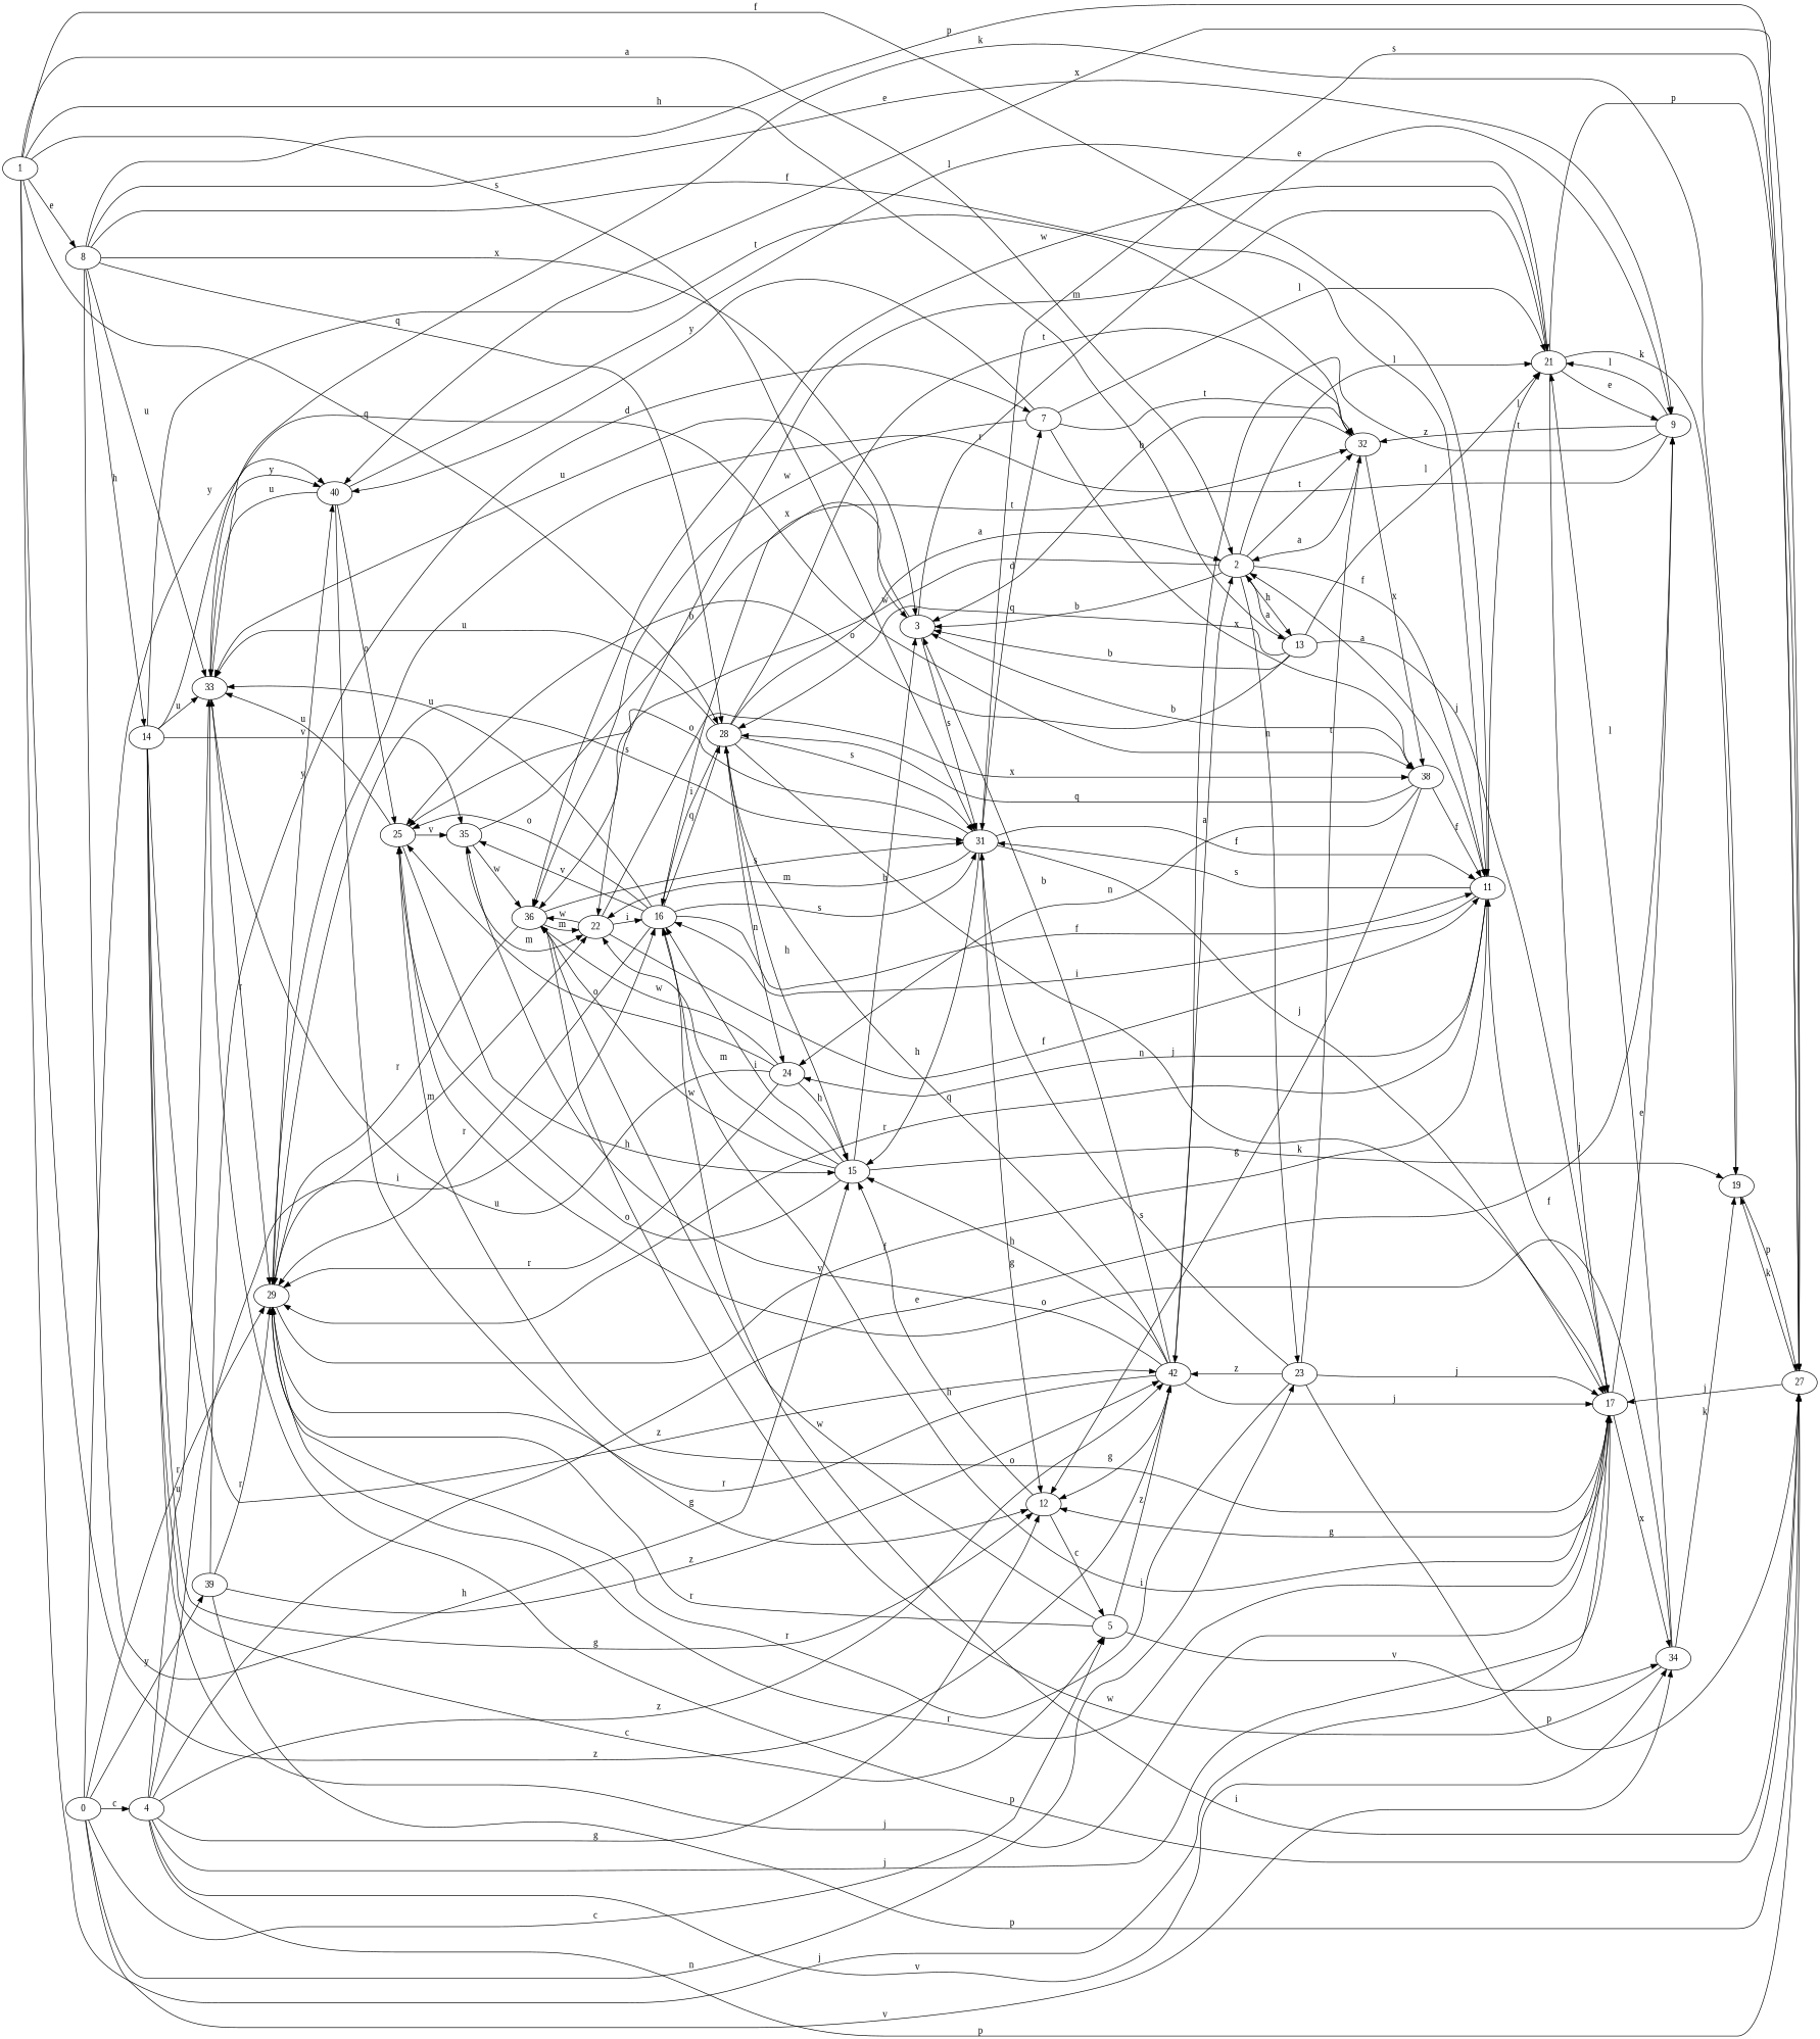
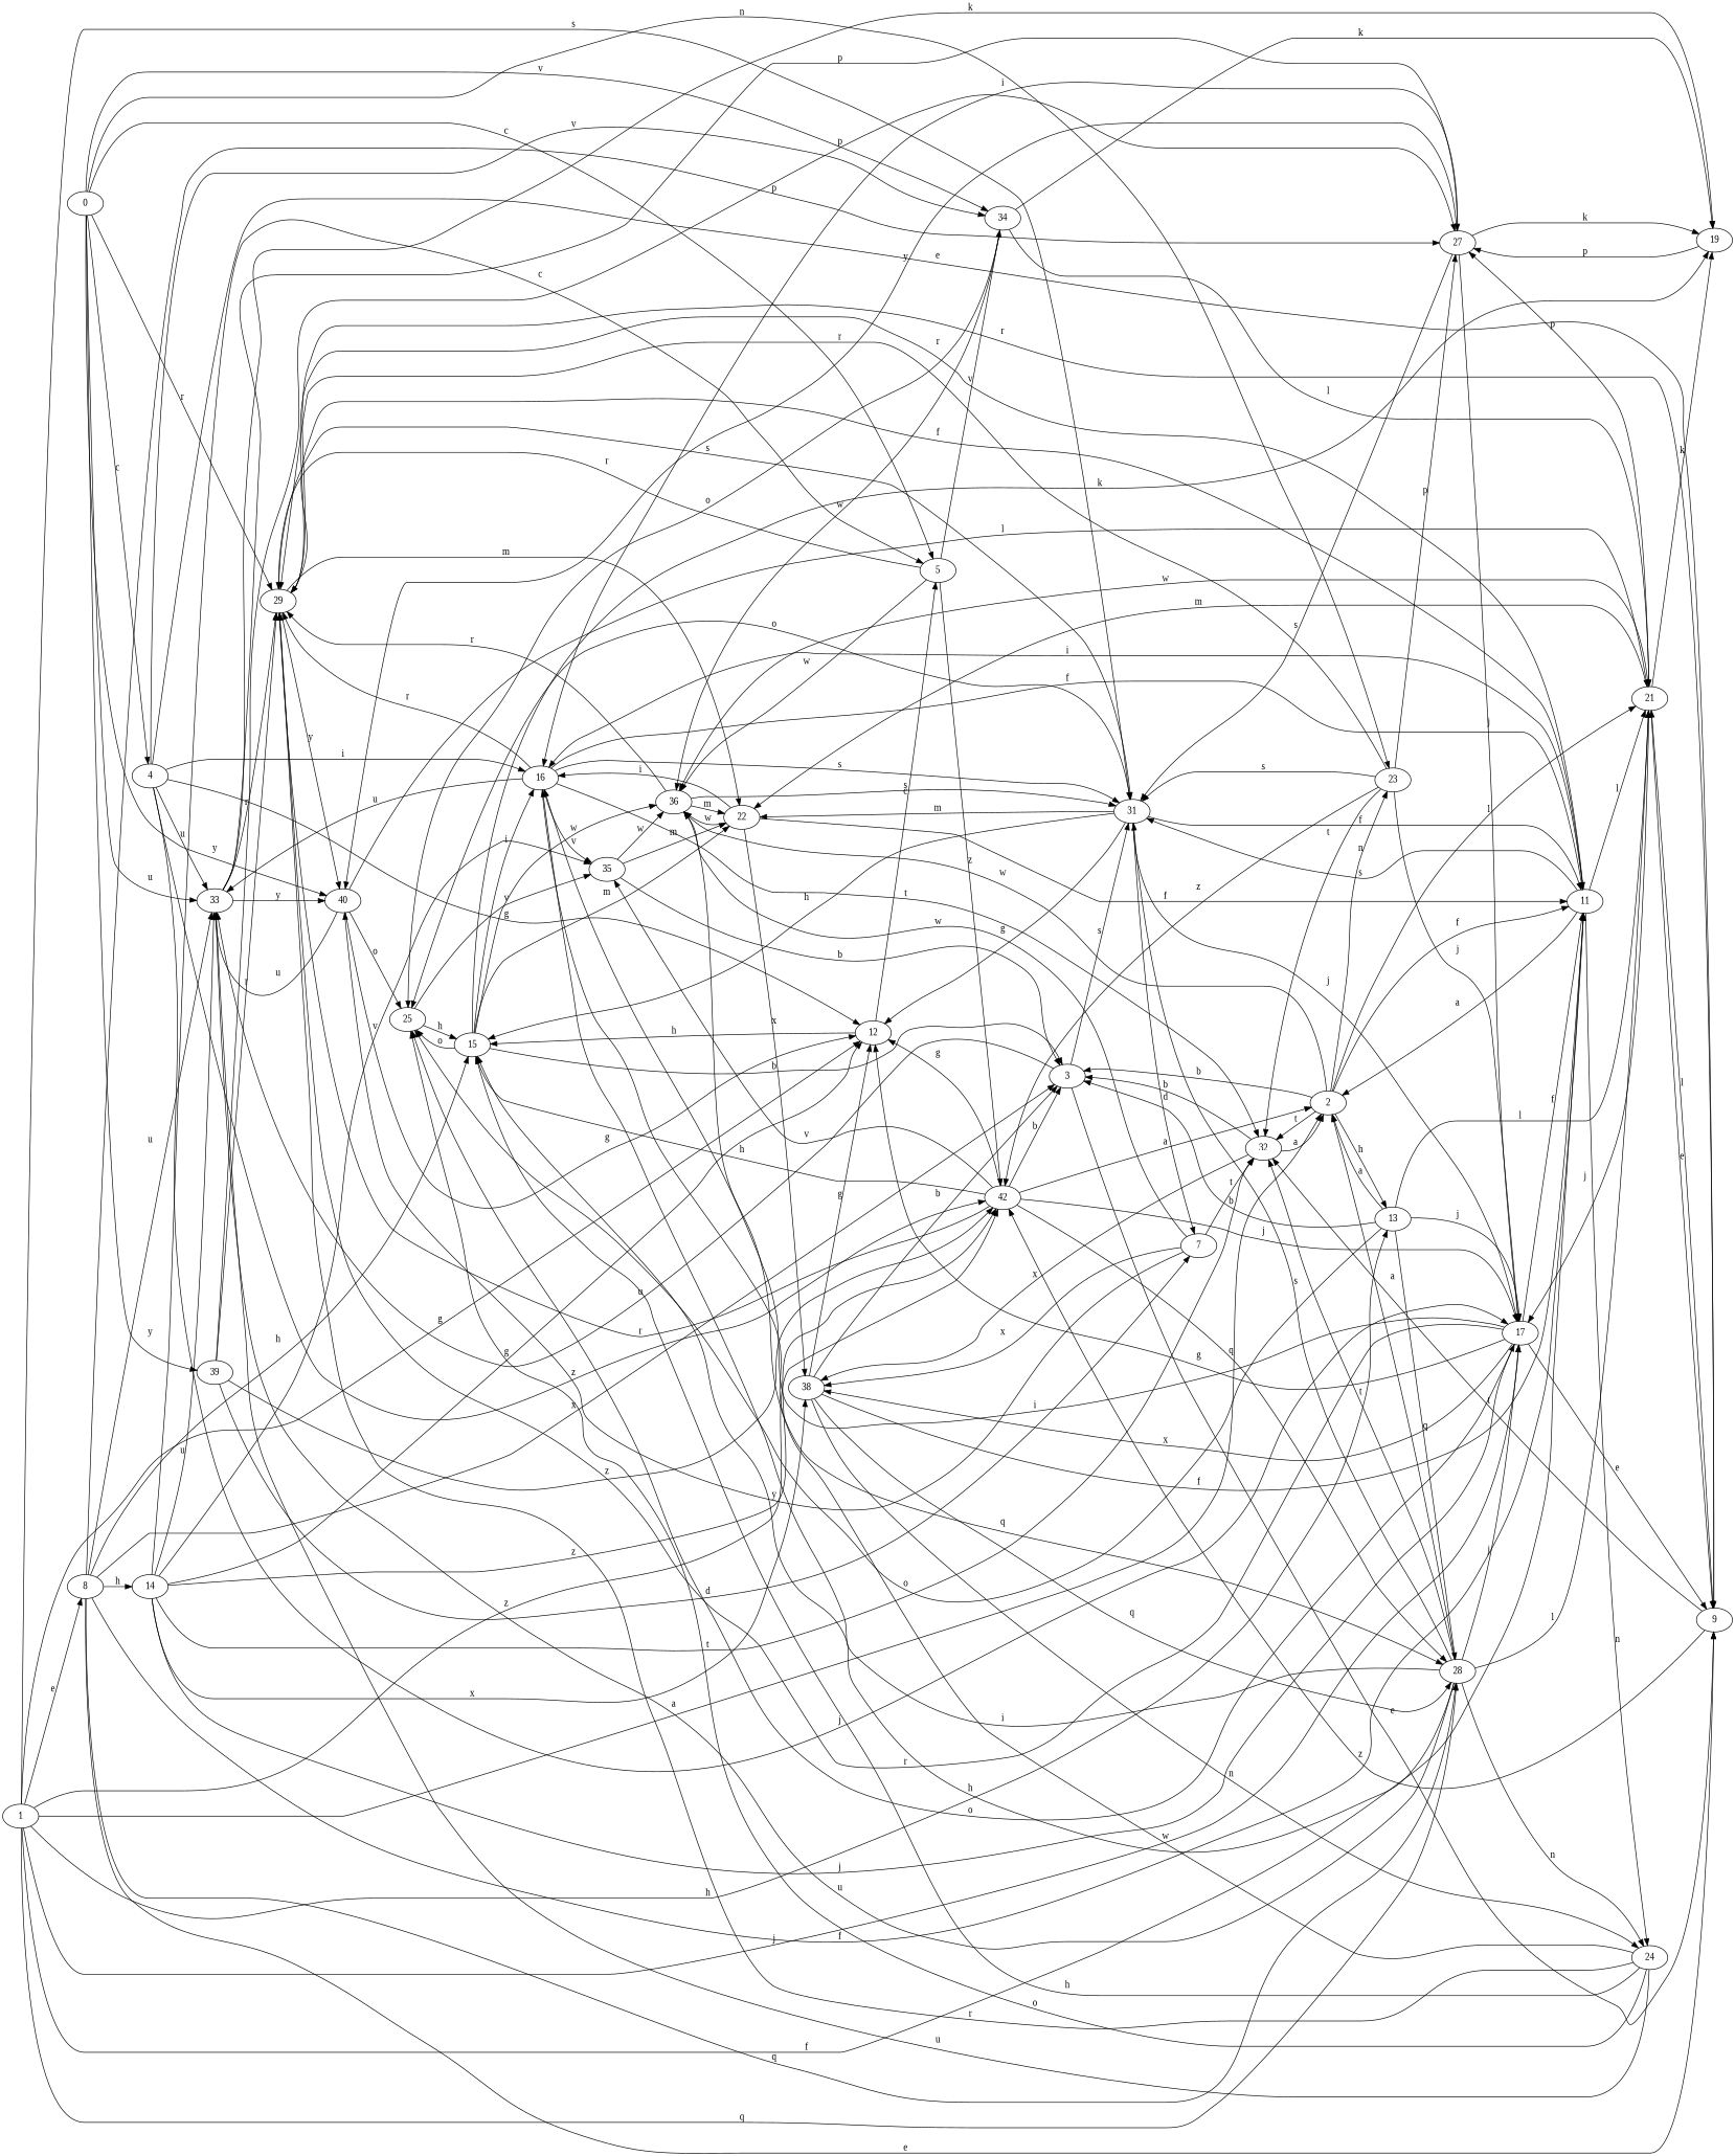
  strict digraph {
    fontname="Liberation Serif"
    rankdir=LR
    node [fontname="Liberation Serif"]
    edge [fontname="Liberation Serif"]
    0
    4
    5
    23
    29
    33
    34
    39
    40
    12
    17
    42
    9
    16
    27
    36
    31
    32
    11
    22
    19
    21
    25
    7
    1
    2
    8
    13
    28
    3
    14
    15
    24
    38
    35
    0 -> 4 [label=c]
    0 -> 5 [label=c]
    0 -> 23 [label=n]
    0 -> 29 [label=r]
-   25 -> 33 [label=u]
+   0 -> 33 [label=u]
    0 -> 34 [label=v]
    0 -> 39 [label=y]
    0 -> 40 [label=y]
    4 -> 33 [label=u]
    4 -> 34 [label=v]
    4 -> 12 [label=g]
    4 -> 17 [label=j]
    4 -> 42 [label=z]
    4 -> 9 [label=e]
    4 -> 16 [label=i]
-   4 -> 27 [label=p]
    5 -> 29 [label=r]
    5 -> 34 [label=v]
    5 -> 42 [label=z]
    5 -> 36 [label=w]
    23 -> 29 [label=r]
    23 -> 17 [label=j]
    23 -> 42 [label=z]
    23 -> 27 [label=p]
    23 -> 31 [label=s]
    23 -> 32 [label=t]
    29 -> 40 [label=y]
    29 -> 31 [label=s]
    29 -> 11 [label=f]
    29 -> 22 [label=m]
    33 -> 29 [label=r]
    33 -> 40 [label=y]
    33 -> 27 [label=p]
    33 -> 19 [label=k]
    34 -> 36 [label=w]
    34 -> 19 [label=k]
    34 -> 21 [label=l]
    34 -> 25 [label=o]
    39 -> 29 [label=r]
    39 -> 42 [label=z]
    39 -> 27 [label=p]
    39 -> 7 [label=d]
    40 -> 33 [label=u]
    40 -> 12 [label=g]
    40 -> 21 [label=l]
    40 -> 25 [label=o]
    12 -> 5 [label=c]
    12 -> 15 [label=h]
    17 -> 29 [label=r]
    17 -> 12 [label=g]
    17 -> 9 [label=e]
    17 -> 16 [label=i]
    17 -> 11 [label=f]
    17 -> 25 [label=o]
-   17 -> 34 [label=x]
+   17 -> 38 [label=x]
    42 -> 29 [label=r]
    42 -> 12 [label=g]
    42 -> 17 [label=j]
    42 -> 2 [label=a]
    42 -> 28 [label=q]
    42 -> 3 [label=b]
    42 -> 15 [label=h]
    42 -> 35 [label=v]
    9 -> 29 [label=r]
    9 -> 42 [label=z]
    9 -> 32 [label=t]
    9 -> 21 [label=l]
    16 -> 29 [label=r]
    16 -> 33 [label=u]
    16 -> 31 [label=s]
    16 -> 32 [label=t]
    16 -> 11 [label=f]
-   16 -> 25 [label=o]
    16 -> 28 [label=q]
    16 -> 35 [label=v]
-   27 -> 40 [label=x]
+   27 -> 40 [label=y]
    27 -> 17 [label=j]
    27 -> 16 [label=i]
    27 -> 31 [label=s]
    27 -> 19 [label=k]
    36 -> 29 [label=r]
    36 -> 31 [label=s]
    36 -> 22 [label=m]
    31 -> 12 [label=g]
    31 -> 17 [label=j]
    31 -> 11 [label=f]
    31 -> 22 [label=m]
    31 -> 25 [label=o]
    31 -> 7 [label=d]
    31 -> 15 [label=h]
    32 -> 2 [label=a]
    32 -> 3 [label=b]
    32 -> 38 [label=x]
    11 -> 29 [label=r]
    11 -> 16 [label=i]
    11 -> 31 [label=s]
    11 -> 21 [label=l]
    11 -> 2 [label=a]
    11 -> 24 [label=n]
    22 -> 16 [label=i]
    22 -> 36 [label=w]
    22 -> 11 [label=f]
    22 -> 38 [label=x]
    19 -> 27 [label=p]
    21 -> 17 [label=j]
    21 -> 9 [label=e]
    21 -> 27 [label=p]
    21 -> 36 [label=w]
    21 -> 22 [label=m]
    21 -> 19 [label=k]
    25 -> 15 [label=h]
    25 -> 35 [label=v]
    7 -> 40 [label=y]
    7 -> 36 [label=w]
    7 -> 32 [label=t]
    7 -> 38 [label=x]
+   1 -> 12 [label=g]
    1 -> 17 [label=j]
    1 -> 42 [label=z]
    1 -> 31 [label=s]
    1 -> 11 [label=f]
    1 -> 2 [label=a]
    1 -> 8 [label=e]
    1 -> 13 [label=h]
    1 -> 28 [label=q]
    2 -> 23 [label=n]
    2 -> 36 [label=w]
    2 -> 32 [label=t]
    2 -> 11 [label=f]
    2 -> 21 [label=l]
    2 -> 13 [label=h]
    2 -> 3 [label=b]
    8 -> 33 [label=u]
    8 -> 9 [label=e]
    8 -> 27 [label=p]
    8 -> 11 [label=f]
    8 -> 28 [label=q]
    8 -> 3 [label=x]
    8 -> 14 [label=h]
    8 -> 15 [label=h]
    13 -> 17 [label=j]
    13 -> 21 [label=l]
    13 -> 25 [label=o]
    13 -> 2 [label=a]
    13 -> 28 [label=q]
    13 -> 3 [label=b]
    28 -> 33 [label=u]
    28 -> 17 [label=j]
    28 -> 16 [label=i]
    28 -> 31 [label=s]
    28 -> 32 [label=t]
-   7 -> 21 [label=l]
+   28 -> 21 [label=l]
    28 -> 2 [label=a]
    28 -> 15 [label=h]
    28 -> 24 [label=n]
    3 -> 33 [label=u]
    3 -> 9 [label=e]
    3 -> 31 [label=s]
    14 -> 5 [label=c]
    14 -> 33 [label=u]
    14 -> 12 [label=g]
    14 -> 17 [label=j]
    14 -> 42 [label=z]
    14 -> 32 [label=t]
    14 -> 38 [label=x]
    14 -> 35 [label=v]
    15 -> 16 [label=i]
    15 -> 36 [label=w]
    15 -> 22 [label=m]
    15 -> 19 [label=k]
    15 -> 25 [label=o]
    15 -> 3 [label=b]
    24 -> 29 [label=r]
    24 -> 33 [label=u]
    24 -> 36 [label=w]
    24 -> 25 [label=o]
    24 -> 15 [label=h]
    38 -> 12 [label=g]
    38 -> 11 [label=f]
    38 -> 28 [label=q]
    38 -> 3 [label=b]
    38 -> 24 [label=n]
    35 -> 36 [label=w]
    35 -> 22 [label=m]
    35 -> 3 [label=b]
  }
